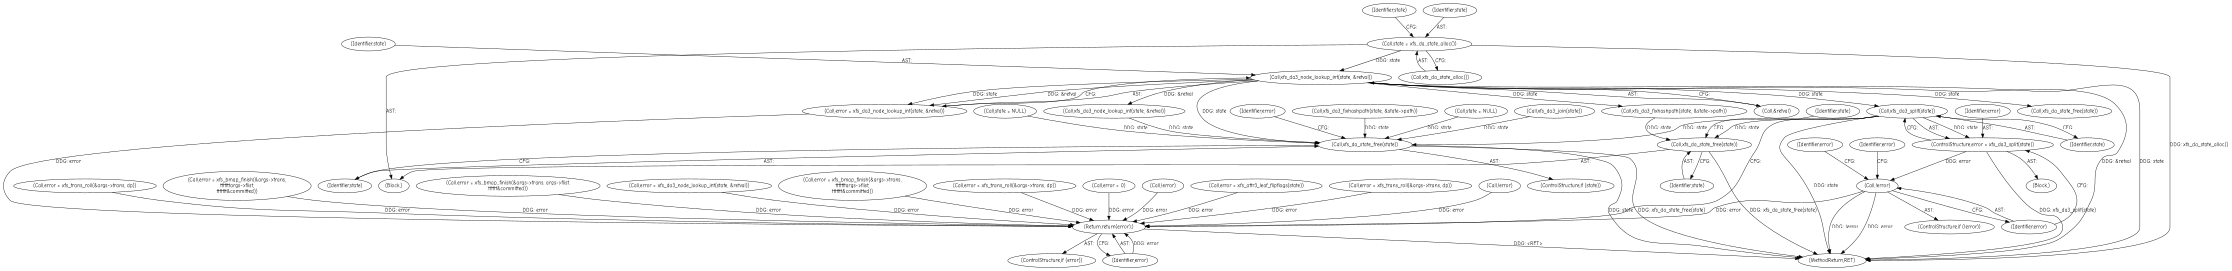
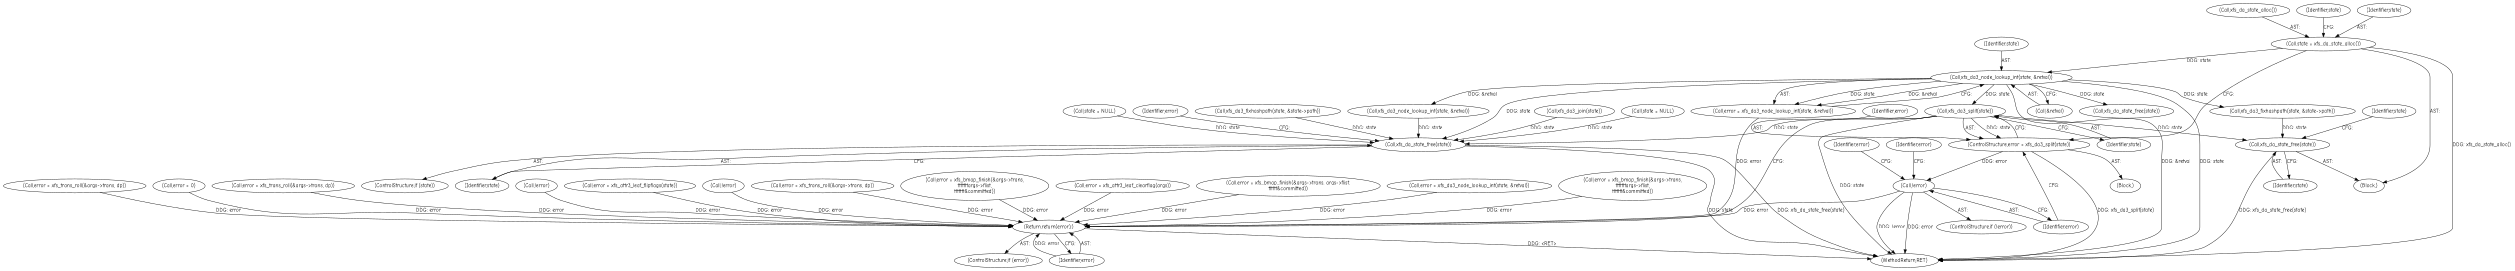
  digraph {
    fontname="Comic Neue"
    node [fontname="Comic Neue"]
    edge [fontname="Comic Neue"]
    n1 [label="(Call,xfs_da3_split(state))"]
    n2 [label="(ControlStructure,error = xfs_da3_split(state))"]
    n3 [label="(Call,xfs_da_state_free(state))"]
    n4 [label="(Call,xfs_da_state_free(state))"]
    n5 [label="(MethodReturn,RET)"]
    n6 [label="(Identifier,state)"]
    n7 [label="(Return,return(error);)"]
    n8 [label="(Call,!error)"]
    n9 [label="(Block,)"]
    n10 [label="(Block,)"]
    n11 [label="(Identifier,state)"]
    n12 [label="(ControlStructure,if (state))"]
    n13 [label="(Identifier,state)"]
    n14 [label="(Call,xfs_da3_node_lookup_int(state, &retval))"]
    n15 [label="(Call,&retval)"]
    n16 [label="(Call,xfs_da3_fixhashpath(state, &state->path))"]
    n17 [label="(Call,xfs_da3_node_lookup_int(state, &retval))"]
    n18 [label="(Call,error = xfs_da3_node_lookup_int(state, &retval))"]
    n19 [label="(Call,xfs_da_state_free(state))"]
    n20 [label="(Call,state = xfs_da_state_alloc())"]
    n21 [label="(Call,xfs_da_state_alloc())"]
    n22 [label="(ControlStructure,if (!error))"]
    n23 [label="(Identifier,error)"]
    n24 [label="(Identifier,error)"]
    n25 [label="(ControlStructure,if (error))"]
    n26 [label="(Call,xfs_da3_join(state))"]
    n27 [label="(Call,!error)"]
    n28 [label="(Call,error = xfs_attr3_leaf_flipflags(state))"]
    n29 [label="(Identifier,error)"]
    n30 [label="(Call,state = NULL)"]
    n31 [label="(Call,!error)"]
    n32 [label="(Call,error = xfs_trans_roll(&args->trans, dp))"]
    n33 [label="(Call,error = xfs_bmap_finish(&args->trans,\n\t\t\t\t\t\t\targs->flist,\n\t\t\t\t\t\t\t&committed))"]
    n34 [label="(Identifier,error)"]
+   n35 [label="(Call,error = xfs_attr3_leaf_clearflag(args))"]
    n36 [label="(Call,error = xfs_bmap_finish(&args->trans, args->flist,\n\t\t\t\t\t\t&committed))"]
    n37 [label="(Identifier,state)"]
    n38 [label="(Call,state = NULL)"]
    n39 [label="(Call,error = xfs_da3_node_lookup_int(state, &retval))"]
    n40 [label="(Identifier,state)"]
    n41 [label="(Call,error = xfs_bmap_finish(&args->trans,\n\t\t\t\t\t\t\targs->flist,\n\t\t\t\t\t\t\t&committed))"]
    n42 [label="(Call,error = xfs_trans_roll(&args->trans, dp))"]
    n43 [label="(Identifier,state)"]
    n44 [label="(Identifier,state)"]
    n45 [label="(Identifier,error)"]
    n46 [label="(Identifier,error)"]
    n47 [label="(Call,error = 0)"]
    n48 [label="(Call,error = xfs_trans_roll(&args->trans, dp))"]
    n49 [label="(Call,xfs_da3_fixhashpath(state, &state->path))"]
    n1 -> n2 [label="AST: "]
    n1 -> n2 [label="DDG: state"]
    n1 -> n3 [label="DDG: state"]
    n1 -> n4 [label="DDG: state"]
    n1 -> n5 [label="DDG: state"]
    n1 -> n6 [label="CFG: "]
    n1 -> n7 [label="CFG: "]
    n2 -> n1 [label="CFG: "]
    n2 -> n5 [label="DDG: xfs_da3_split(state)"]
    n2 -> n8 [label="DDG: error"]
    n2 -> n9 [label="AST: "]
    n3 -> n5 [label="DDG: xfs_da_state_free(state)"]
    n3 -> n10 [label="AST: "]
    n3 -> n11 [label="CFG: "]
    n4 -> n5 [label="DDG: xfs_da_state_free(state)"]
    n4 -> n5 [label="DDG: state"]
    n4 -> n12 [label="AST: "]
    n4 -> n13 [label="CFG: "]
    n6 -> n1 [label="AST: "]
    n7 -> n5 [label="DDG: <RET>"]
    n7 -> n24 [label="CFG: "]
    n7 -> n25 [label="AST: "]
    n8 -> n5 [label="DDG: error"]
    n8 -> n5 [label="DDG: !error"]
    n8 -> n7 [label="DDG: error"]
    n8 -> n22 [label="AST: "]
    n8 -> n23 [label="CFG: "]
    n11 -> n3 [label="AST: "]
    n13 -> n4 [label="AST: "]
    n14 -> n1 [label="DDG: state"]
    n14 -> n4 [label="DDG: state"]
    n14 -> n5 [label="DDG: &retval"]
    n14 -> n5 [label="DDG: state"]
    n14 -> n15 [label="CFG: "]
    n14 -> n16 [label="DDG: state"]
    n14 -> n17 [label="DDG: &retval"]
    n14 -> n18 [label="AST: "]
    n14 -> n18 [label="DDG: state"]
    n14 -> n18 [label="DDG: &retval"]
    n14 -> n19 [label="DDG: state"]
    n15 -> n14 [label="AST: "]
    n16 -> n3 [label="DDG: state"]
    n17 -> n4 [label="DDG: state"]
    n18 -> n7 [label="DDG: error"]
    n18 -> n14 [label="CFG: "]
    n20 -> n5 [label="DDG: xfs_da_state_alloc()"]
    n20 -> n10 [label="AST: "]
    n20 -> n14 [label="DDG: state"]
-   n20 -> n21 [label="CFG: "]
+   n20 -> n2 [label="CFG: "]
    n21 -> n20 [label="AST: "]
    n23 -> n2 [label="CFG: "]
    n23 -> n8 [label="AST: "]
    n24 -> n7 [label="AST: "]
    n24 -> n7 [label="DDG: error"]
    n26 -> n4 [label="DDG: state"]
    n27 -> n7 [label="DDG: error"]
    n28 -> n7 [label="DDG: error"]
    n29 -> n2 [label="AST: "]
    n30 -> n4 [label="DDG: state"]
    n31 -> n7 [label="DDG: error"]
    n32 -> n7 [label="DDG: error"]
    n33 -> n7 [label="DDG: error"]
    n34 -> n8 [label="CFG: "]
+   n35 -> n7 [label="DDG: error"]
    n36 -> n7 [label="DDG: error"]
    n37 -> n20 [label="CFG: "]
    n38 -> n4 [label="DDG: state"]
    n39 -> n7 [label="DDG: error"]
    n40 -> n14 [label="AST: "]
    n41 -> n7 [label="DDG: error"]
    n42 -> n7 [label="DDG: error"]
    n43 -> n3 [label="CFG: "]
    n44 -> n20 [label="AST: "]
    n45 -> n4 [label="CFG: "]
    n46 -> n8 [label="CFG: "]
    n47 -> n7 [label="DDG: error"]
    n48 -> n7 [label="DDG: error"]
    n49 -> n4 [label="DDG: state"]
  }
